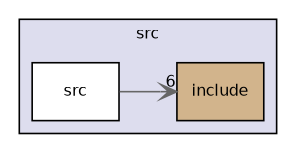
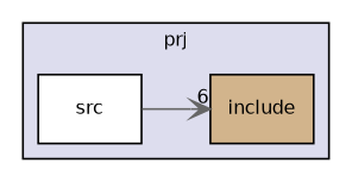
  digraph {
    compound=true
    rankdir=LR
    node [fontname=Helvetica fontsize=10 shape=box style=filled]
    n1 [label=include fillcolor=tan]
    n2 [fillcolor=white label=src pencolor=black]
    subgraph cluster_1 {
      bgcolor="#ddddee"
      fontname=Helvetica
      fontsize=10
-     label=src
+     label=prj
      pencolor=black
      n1
      n2
    }
    n2 -> n1 [headlabel=6 labeldistance=1.5 labelfontname=Helvetica labelfontsize=10 color=gray40 arrowhead=vee]
  }
